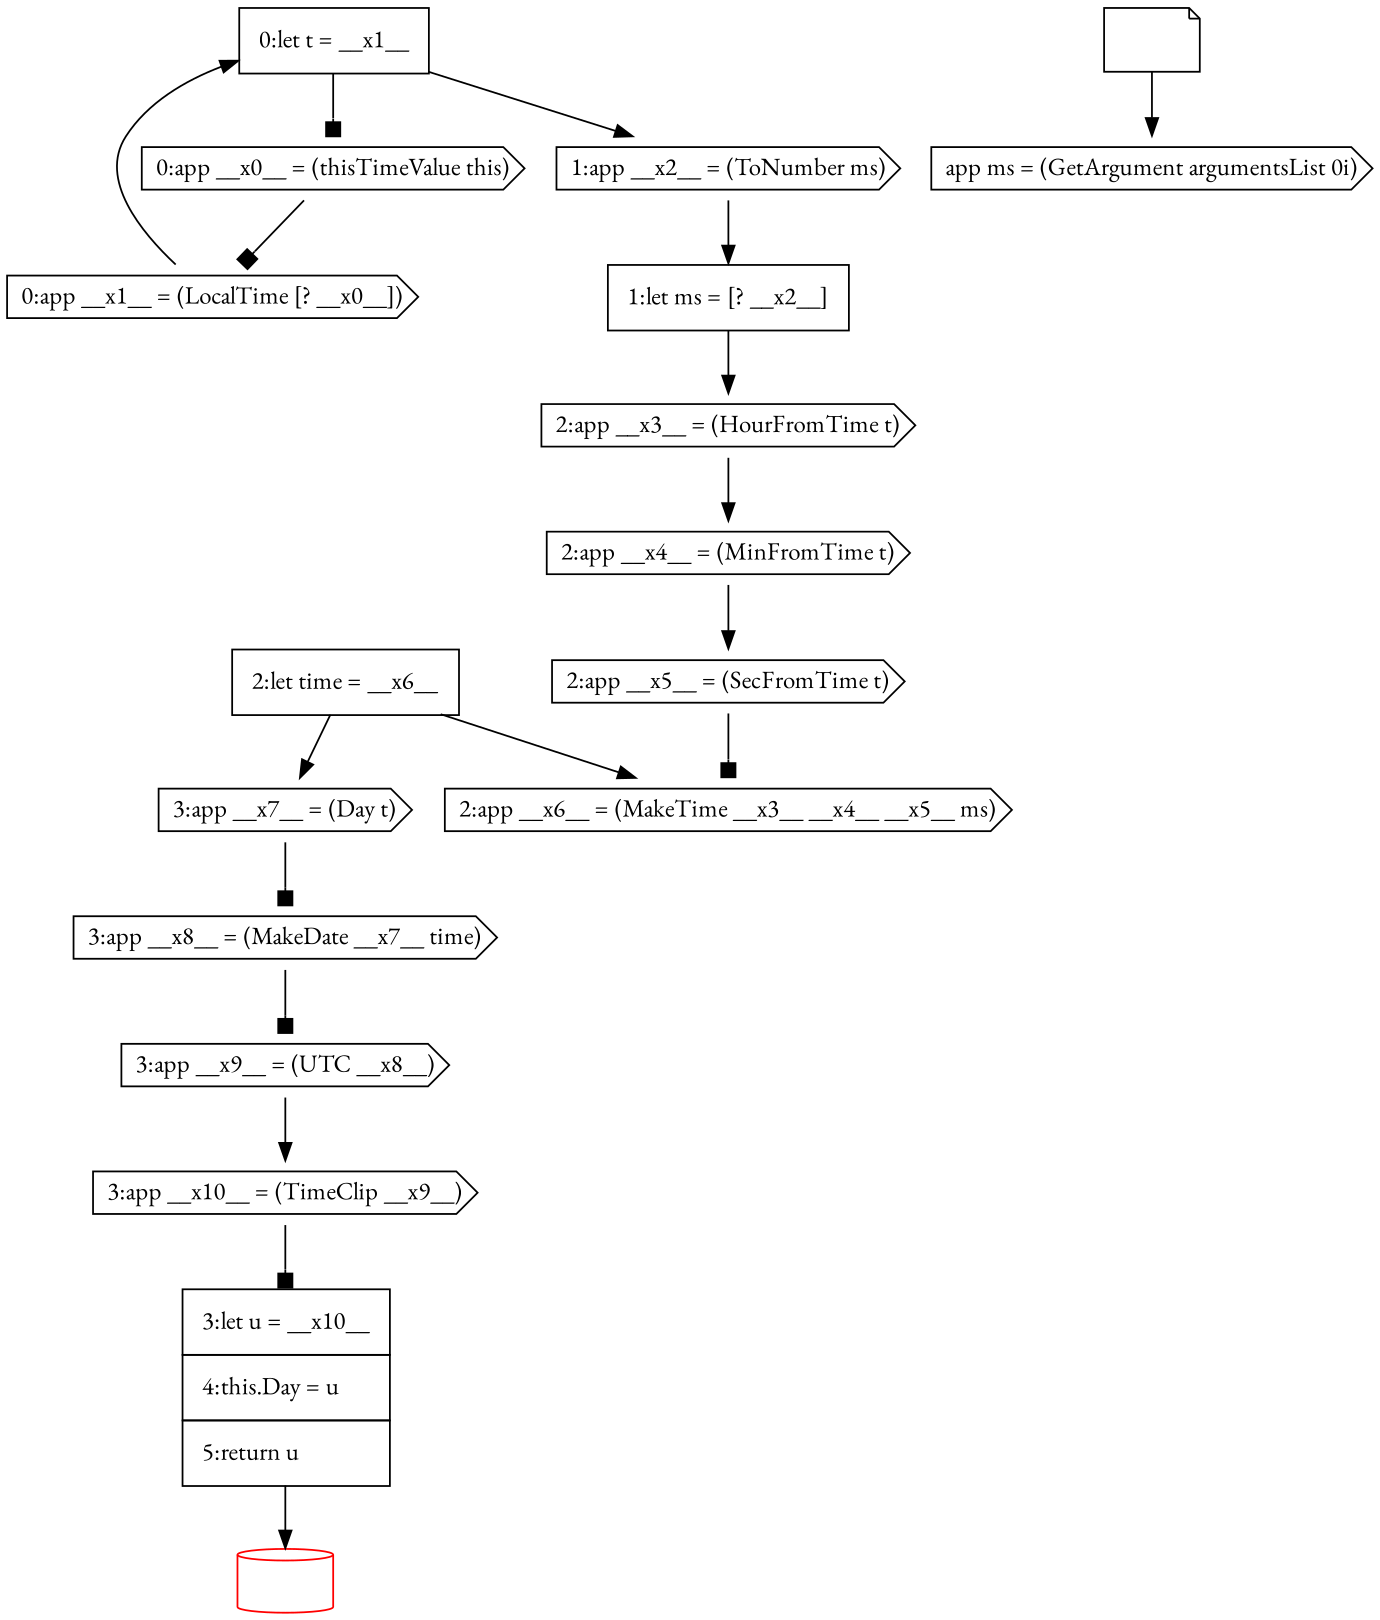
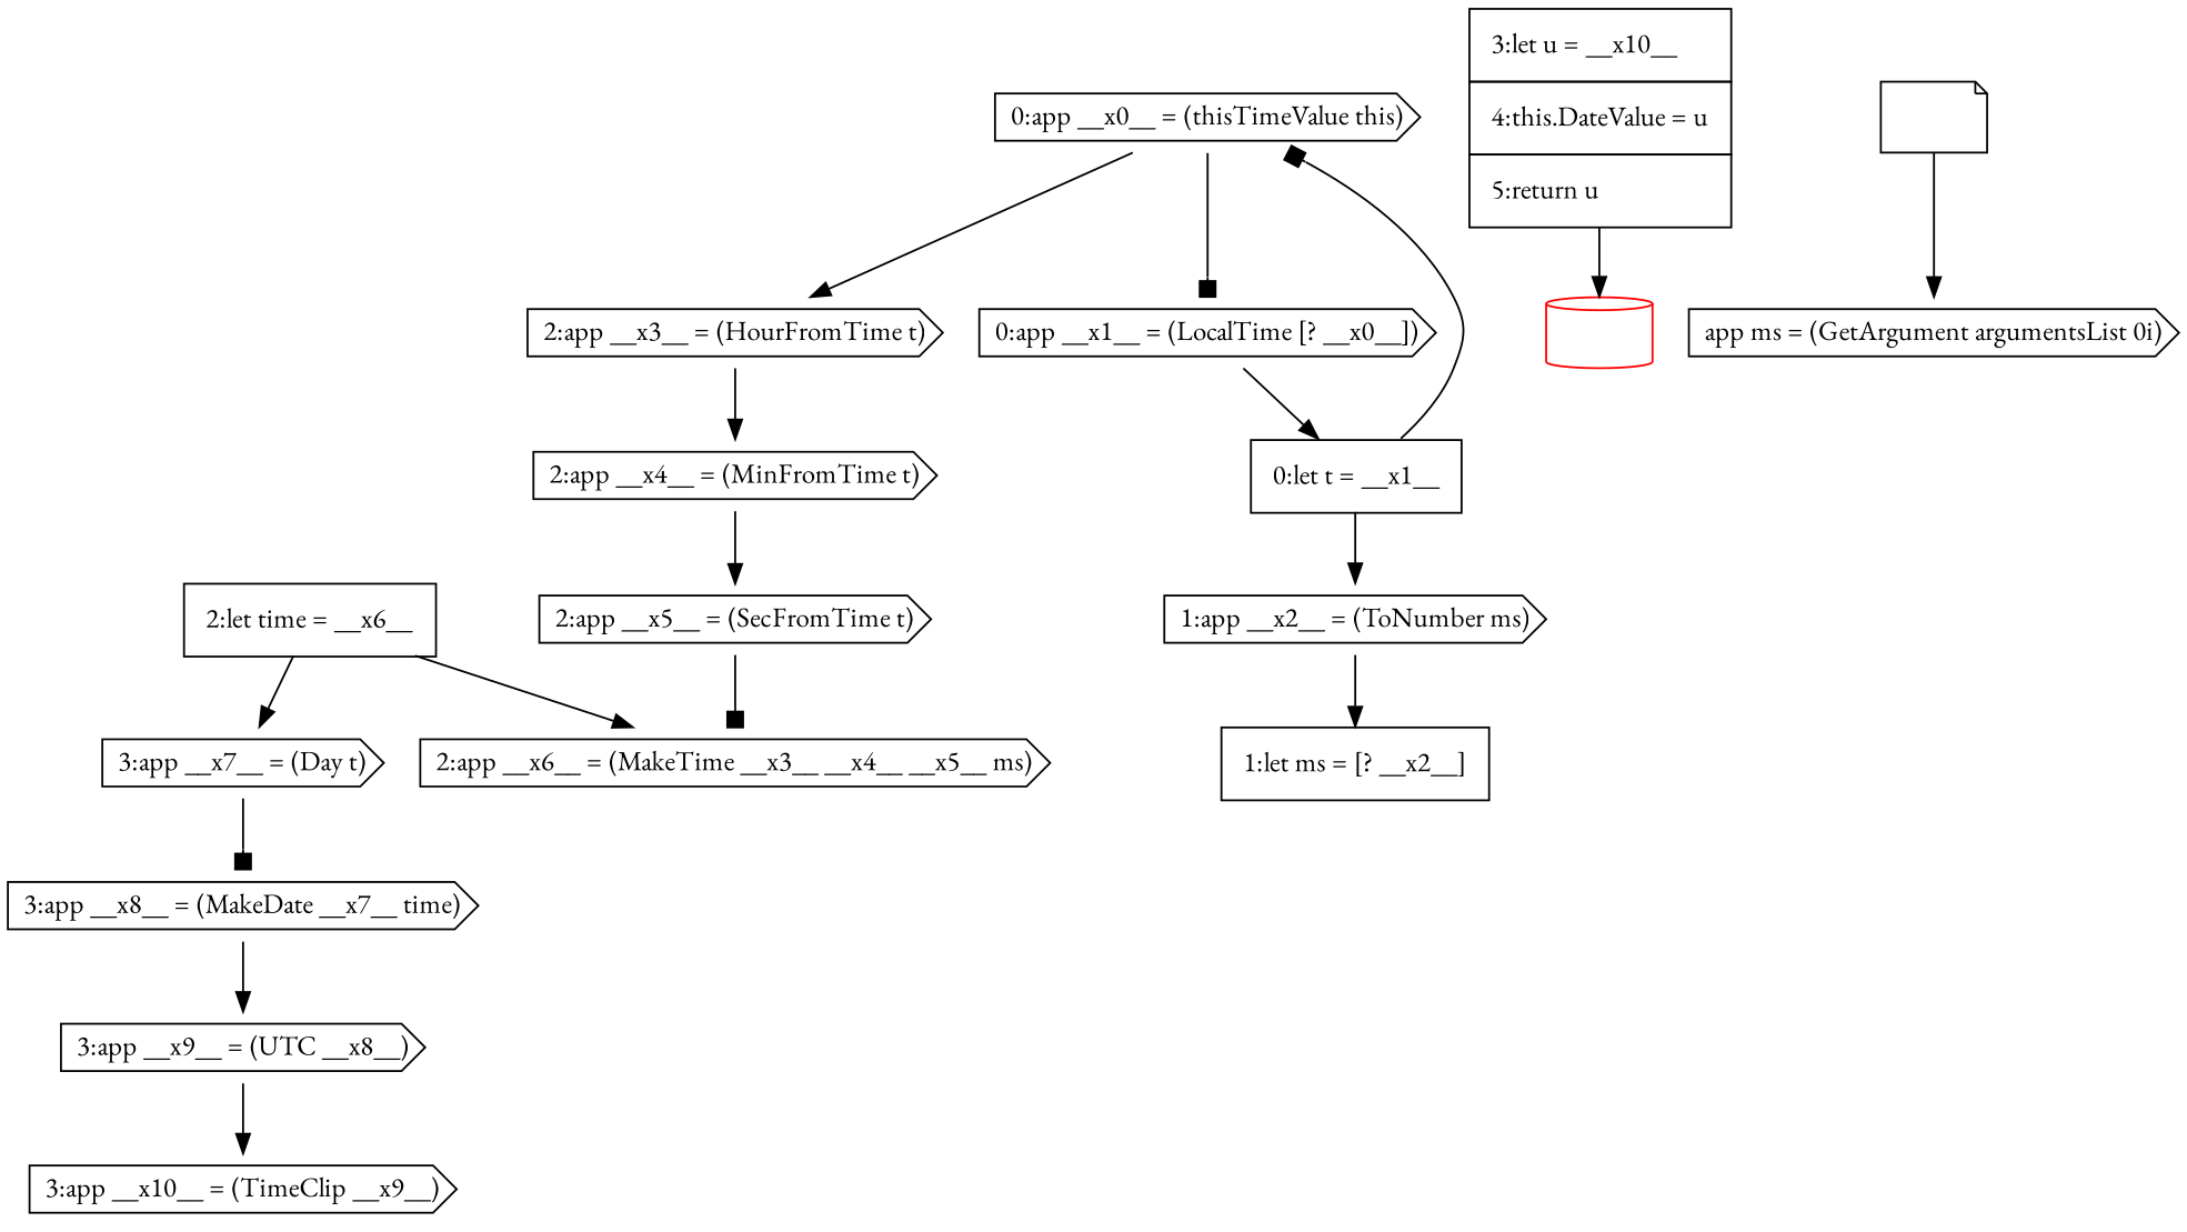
  digraph {
    fontname="EB Garamond"
    node [color=black fillcolor=white fontname="EB Garamond" shape=cds style=filled]
    edge [arrowhead=normal color=black fontname="EB Garamond"]
    n1 [label=<<font color="black">     <table border="0" cellborder="1" cellspacing="0" cellpadding="10">       <tr><td align="left">2:let time = __x6__</td></tr>     </table>   </font>> margin=0 shape=none]
    n2 [label=<<font color="black">3:app __x7__ = (Day t)</font>>]
    n3 [label=<<font color="black">2:app __x6__ = (MakeTime __x3__ __x4__ __x5__ ms)</font>>]
    n4 [label=<<font color="black">3:app __x8__ = (MakeDate __x7__ time)</font>>]
    n5 [label=<<font color="black">2:app __x3__ = (HourFromTime t)</font>>]
    n6 [label=<<font color="black">2:app __x4__ = (MinFromTime t)</font>>]
    n7 [label=<<font color="black">2:app __x5__ = (SecFromTime t)</font>>]
    n8 [label=<<font color="black">3:app __x9__ = (UTC __x8__)</font>>]
    n9 [label=<<font color="black">0:app __x0__ = (thisTimeValue this)</font>>]
    n10 [label=<<font color="black">0:app __x1__ = (LocalTime [? __x0__])</font>>]
    n11 [label=<<font color="black">     <table border="0" cellborder="1" cellspacing="0" cellpadding="10">       <tr><td align="left">0:let t = __x1__</td></tr>     </table>   </font>> margin=0 shape=none]
    n12 [label=<<font color="black">     <table border="0" cellborder="1" cellspacing="0" cellpadding="10">       <tr><td align="left">1:let ms = [? __x2__]</td></tr>     </table>   </font>> margin=0 shape=none]
    n13 [label=<<font color="black">3:app __x10__ = (TimeClip __x9__)</font>>]
    n14 [label=<<font color="black">1:app __x2__ = (ToNumber ms)</font>>]
-   n15 [label=<<font color="black">     <table border="0" cellborder="1" cellspacing="0" cellpadding="10">       <tr><td align="left">3:let u = __x10__</td></tr>       <tr><td align="left">4:this.Day = u</td></tr>       <tr><td align="left">5:return u</td></tr>     </table>   </font>> margin=0 shape=none]
+   n15 [label=<<font color="black">     <table border="0" cellborder="1" cellspacing="0" cellpadding="10">       <tr><td align="left">3:let u = __x10__</td></tr>       <tr><td align="left">4:this.DateValue = u</td></tr>       <tr><td align="left">5:return u</td></tr>     </table>   </font>> margin=0 shape=none]
    n16 [color=red label=" " shape=cylinder]
    n17 [label=" " shape=note]
    n18 [label=<<font color="black">app ms = (GetArgument argumentsList 0i)</font>>]
    n1 -> n2
    n1 -> n3
    n2 -> n4 [arrowhead=box]
-   n4 -> n8 [arrowhead=box]
+   n4 -> n8
    n5 -> n6
    n6 -> n7
    n7 -> n3 [arrowhead=box]
    n8 -> n13
    n9 -> n10 [arrowhead=box]
    n10 -> n11
    n11 -> n9 [arrowhead=box]
    n11 -> n14
-   n12 -> n5
-   n13 -> n15 [arrowhead=box]
+   n9 -> n5
    n14 -> n12
    n15 -> n16
    n17 -> n18
  }
